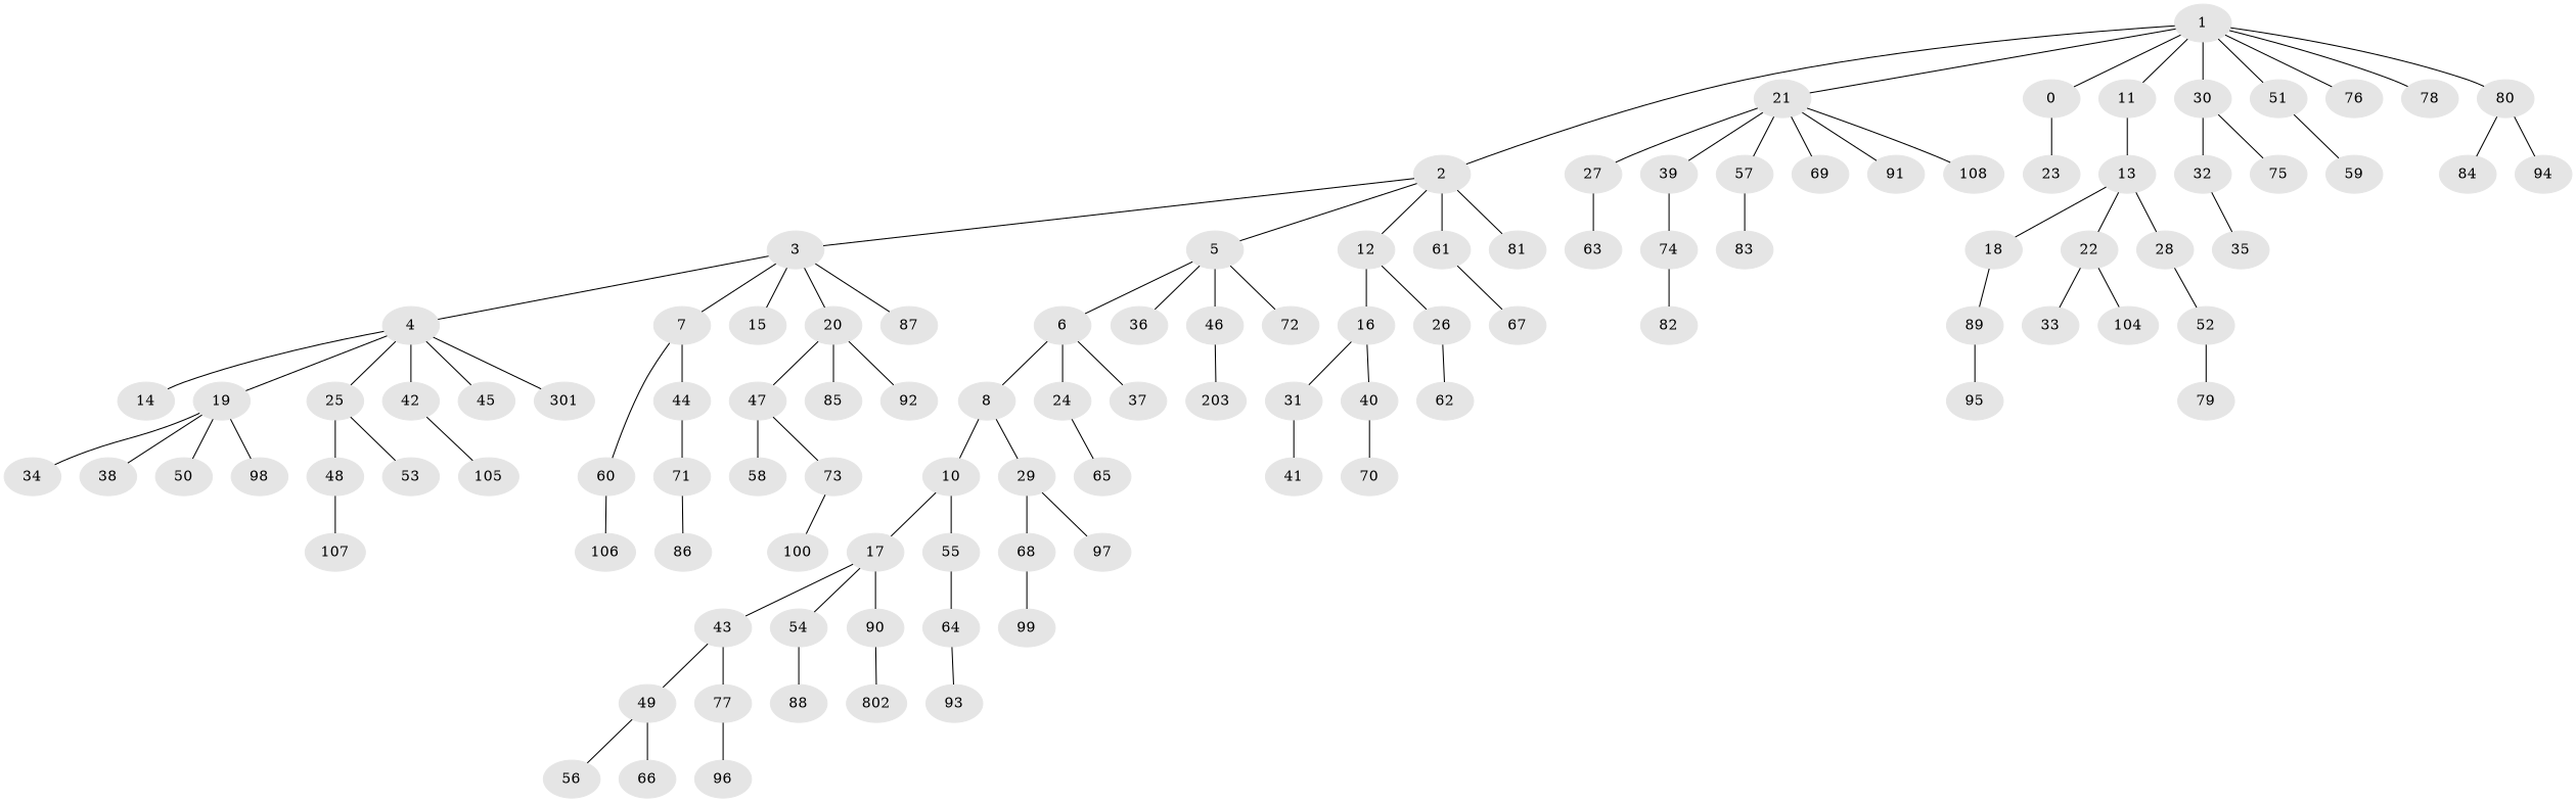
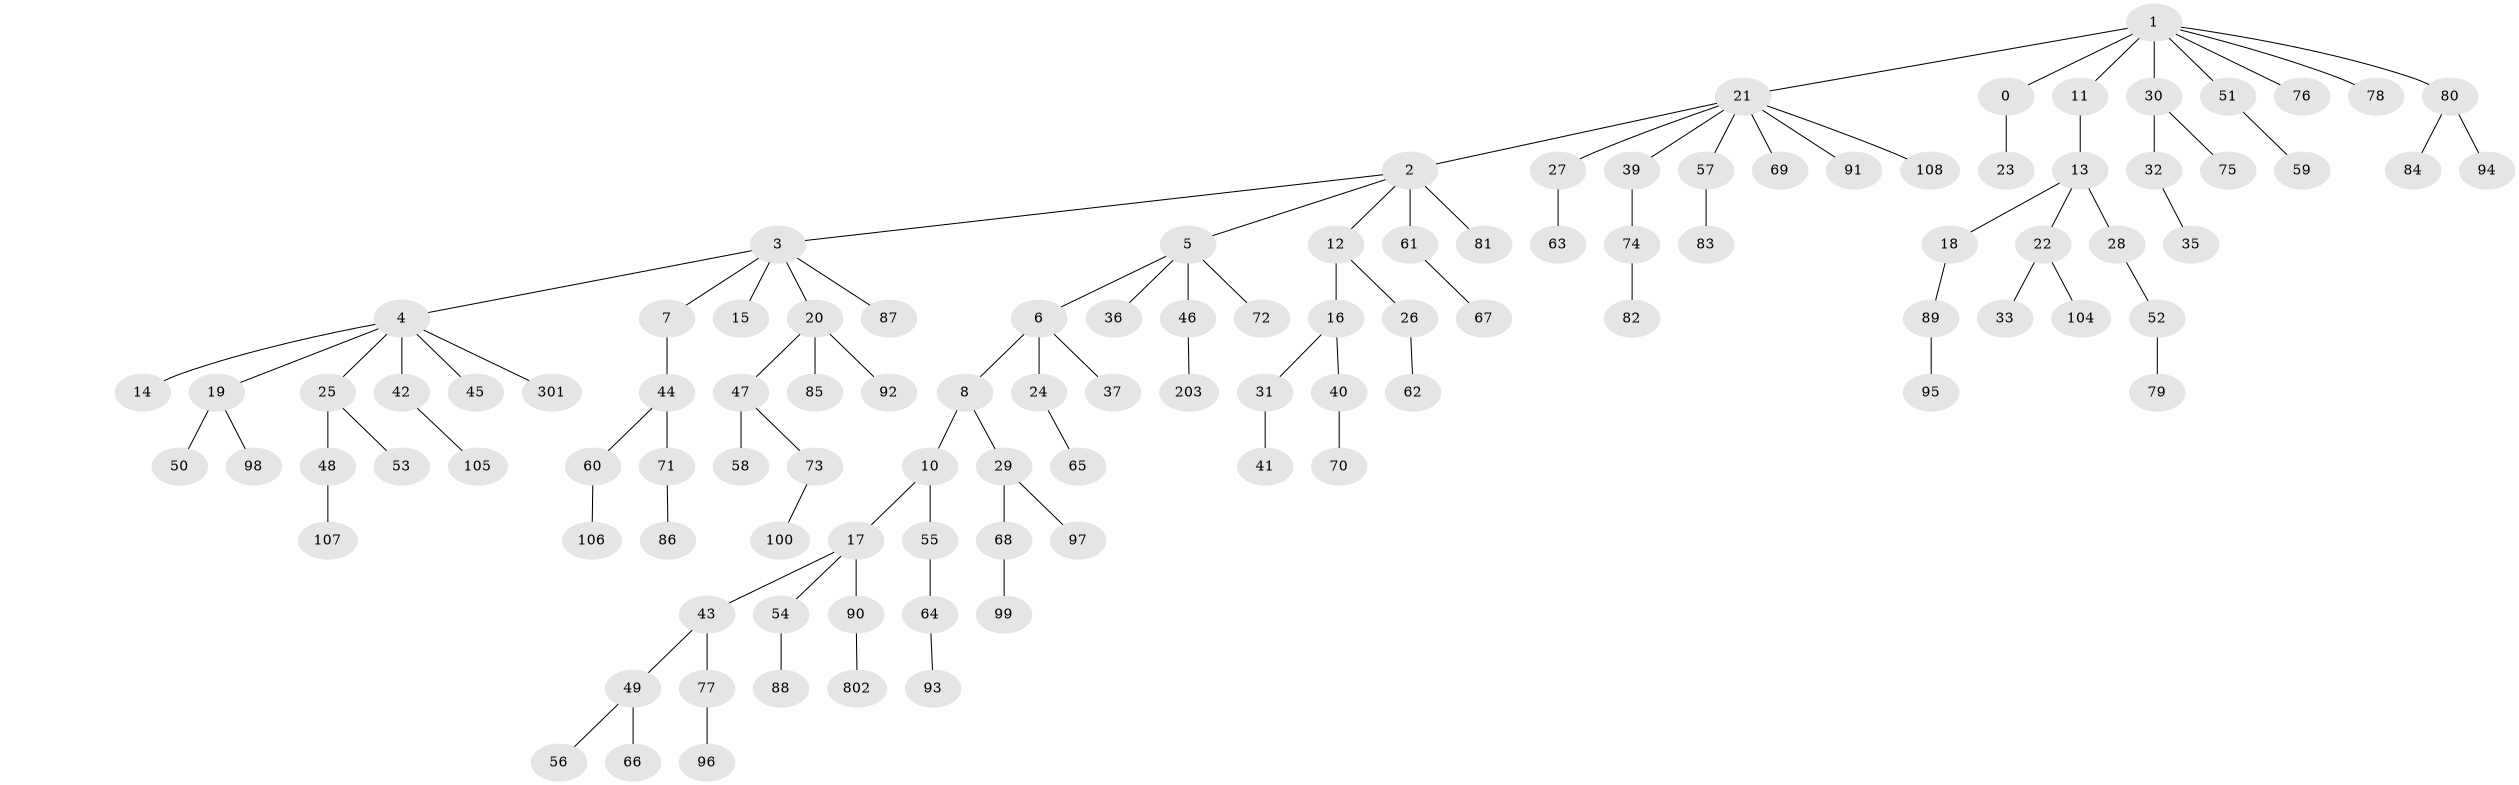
  graph {
    node [color=gray90 style=filled]
    1
    2
    n3 [label=0]
    11
    21
    30
    51
    76
    78
    80
    3
    5
    12
    61
    81
    23
    13
    27
    39
    57
    69
    91
    108
    32
    75
    59
    84
    94
    4
    7
    15
    20
    87
    6
    36
    46
    72
    16
    26
    67
    14
    19
    25
    42
    45
    n46 [label=301]
    44
    47
    85
    92
-   34
-   38
    50
    98
    48
    53
    105
    8
    24
    37
    n61 [label=203]
    10
    29
    65
    60
    71
    17
    55
    68
    97
    43
    54
    90
    64
    18
    22
    28
    31
    40
    62
    89
    33
    104
    52
    41
    70
    49
    77
    88
    n90 [label=802]
    95
    58
    73
    63
    74
    83
    107
    79
    99
    35
    82
    56
    66
    96
    106
    86
    100
    93
-   1 -- 2
+   21 -- 2
    1 -- n3
    1 -- 11
    1 -- 21
    1 -- 30
    1 -- 51
    1 -- 76
    1 -- 78
    1 -- 80
    2 -- 3
    2 -- 5
    2 -- 12
    2 -- 61
    2 -- 81
    n3 -- 23
    11 -- 13
    21 -- 27
    21 -- 39
    21 -- 57
    21 -- 69
    21 -- 91
    21 -- 108
    30 -- 32
    30 -- 75
    51 -- 59
    80 -- 84
    80 -- 94
    3 -- 4
    3 -- 7
    3 -- 15
    3 -- 20
    3 -- 87
    5 -- 6
    5 -- 36
    5 -- 46
    5 -- 72
    12 -- 16
    12 -- 26
    61 -- 67
    13 -- 18
    13 -- 22
    13 -- 28
    27 -- 63
    39 -- 74
    57 -- 83
    32 -- 35
    4 -- 14
    4 -- 19
    4 -- 25
    4 -- 42
    4 -- 45
    4 -- n46
    7 -- 44
    20 -- 47
    20 -- 85
    20 -- 92
    6 -- 8
    6 -- 24
    6 -- 37
    46 -- n61
    16 -- 31
    16 -- 40
    26 -- 62
-   19 -- 34
-   19 -- 38
    19 -- 50
    19 -- 98
    25 -- 48
    25 -- 53
    42 -- 105
-   7 -- 60
+   44 -- 60
    44 -- 71
    47 -- 58
    47 -- 73
    48 -- 107
    8 -- 10
    8 -- 29
    24 -- 65
    10 -- 17
    10 -- 55
    29 -- 68
    29 -- 97
    60 -- 106
    71 -- 86
    17 -- 43
    17 -- 54
    17 -- 90
    55 -- 64
    68 -- 99
    43 -- 49
    43 -- 77
    54 -- 88
    90 -- n90
    64 -- 93
    18 -- 89
    22 -- 33
    22 -- 104
    28 -- 52
    31 -- 41
    40 -- 70
    89 -- 95
    52 -- 79
    49 -- 56
    49 -- 66
    77 -- 96
    73 -- 100
    74 -- 82
  }
